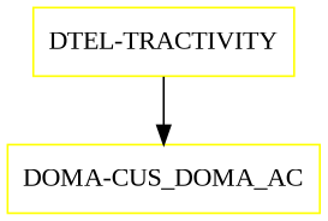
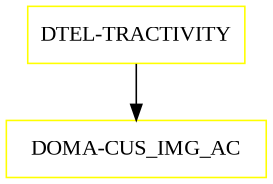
  digraph {
    fontname="Liberation Serif"
    node [color=yellow shape=box fontname="Liberation Serif"]
    "DTEL-TRACTIVITY"
-   "DOMA-CUS_IMG_AC" [label="DOMA-CUS_DOMA_AC"]
+   "DOMA-CUS_IMG_AC"
    "DTEL-TRACTIVITY" -> "DOMA-CUS_IMG_AC" [fontname="Liberation Serif"]
  }
